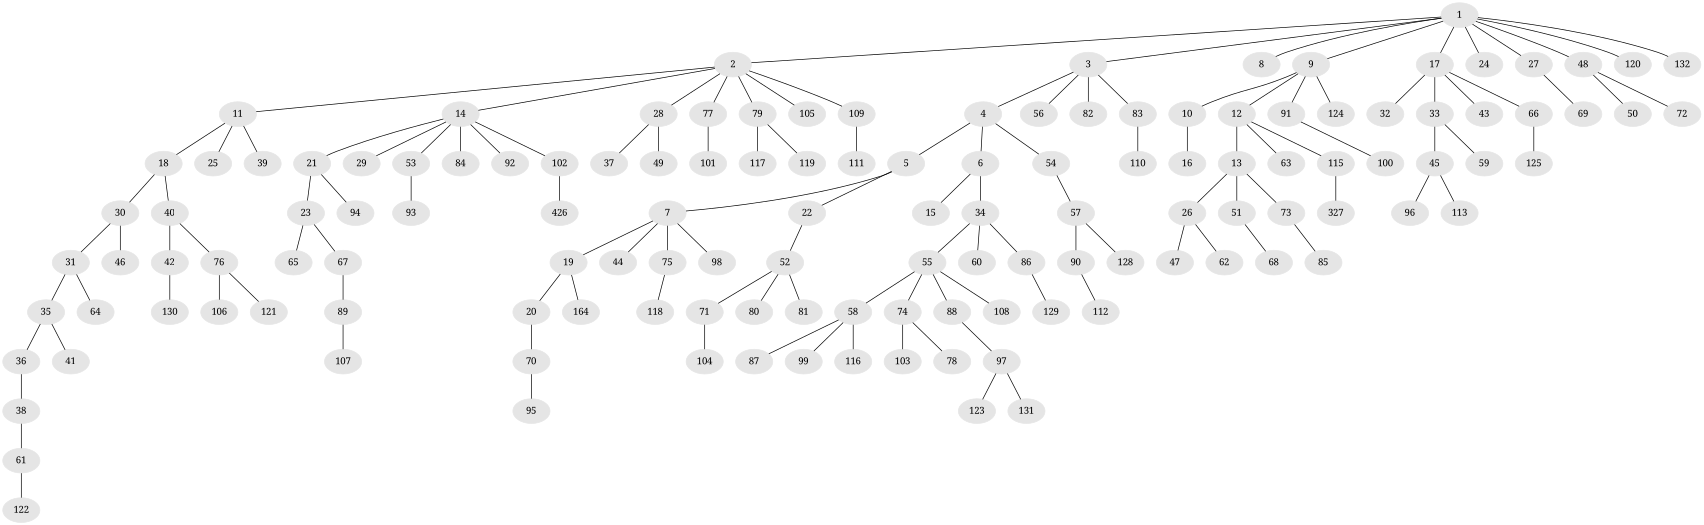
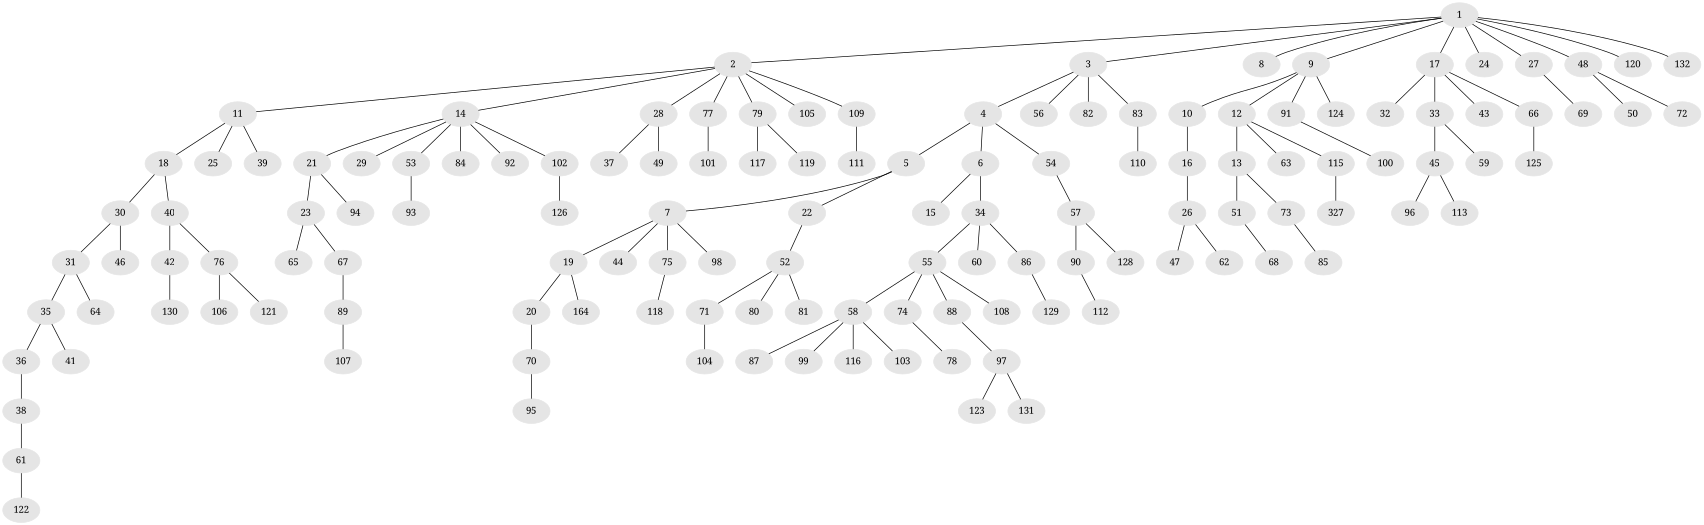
  graph {
    fontname="Noto Serif"
    node [color=gray90 fontname="Noto Serif" style=filled]
    edge [fontname="Noto Serif"]
    1
    2
    3
    8
    9
    17
    24
    27
    48
    120
    132
    11
    14
    28
    77
    79
    105
    109
    4
    56
    82
    83
    10
    12
    91
    124
    32
    33
    43
    66
    69
    50
    72
    18
    25
    39
    21
    29
    53
    84
    92
    102
    37
    49
    101
    117
    119
    111
    5
    6
    54
    110
    7
    22
    15
    34
    57
    19
    44
    75
    98
    52
    55
    60
    86
    20
    n67 [label=164]
    118
    16
    13
    63
    115
    100
    26
    30
    40
    51
    73
    n79 [label=327]
    68
    85
    23
    94
    93
-   126 [label=426]
+   126
    47
    62
    45
    59
    125
    31
    46
    42
    76
    70
    95
    65
    67
    71
    80
    81
    89
    35
    64
    36
    41
    96
    113
    58
    74
    88
    108
    129
    38
    61
    122
    130
    106
    121
    104
    90
    128
    87
    99
    103
    116
    78
    97
    112
    107
    123
    131
    1 -- 2
    1 -- 3
    1 -- 8
    1 -- 9
    1 -- 17
    1 -- 24
    1 -- 27
    1 -- 48
    1 -- 120
    1 -- 132
    2 -- 11
    2 -- 14
    2 -- 28
    2 -- 77
    2 -- 79
    2 -- 105
    2 -- 109
    3 -- 4
    3 -- 56
    3 -- 82
    3 -- 83
    9 -- 10
    9 -- 12
    9 -- 91
    9 -- 124
    17 -- 32
    17 -- 33
    17 -- 43
    17 -- 66
    27 -- 69
    48 -- 50
    48 -- 72
    11 -- 18
    11 -- 25
    11 -- 39
    14 -- 21
    14 -- 29
    14 -- 53
    14 -- 84
    14 -- 92
    14 -- 102
    28 -- 37
    28 -- 49
    77 -- 101
    79 -- 117
    79 -- 119
    109 -- 111
    4 -- 5
    4 -- 6
    4 -- 54
    83 -- 110
    10 -- 16
    12 -- 13
    12 -- 63
    12 -- 115
    91 -- 100
    33 -- 45
    33 -- 59
    66 -- 125
    18 -- 30
    18 -- 40
    21 -- 23
    21 -- 94
    53 -- 93
    102 -- 126
    5 -- 7
    5 -- 22
    6 -- 15
    6 -- 34
    54 -- 57
    7 -- 19
    7 -- 44
    7 -- 75
    7 -- 98
    22 -- 52
    34 -- 55
    34 -- 60
    34 -- 86
    57 -- 90
    57 -- 128
    19 -- 20
    19 -- n67
    75 -- 118
    52 -- 71
    52 -- 80
    52 -- 81
    55 -- 58
    55 -- 74
    55 -- 88
    55 -- 108
    86 -- 129
    20 -- 70
-   13 -- 26
+   16 -- 26
    13 -- 51
    13 -- 73
    115 -- n79
    26 -- 47
    26 -- 62
    30 -- 31
    30 -- 46
    40 -- 42
    40 -- 76
    51 -- 68
    73 -- 85
    23 -- 65
    23 -- 67
    45 -- 96
    45 -- 113
    31 -- 35
    31 -- 64
    42 -- 130
    76 -- 106
    76 -- 121
    70 -- 95
    67 -- 89
    71 -- 104
    89 -- 107
    35 -- 36
    35 -- 41
    36 -- 38
    58 -- 87
    58 -- 99
-   74 -- 103
+   58 -- 103
    58 -- 116
    74 -- 78
    88 -- 97
    38 -- 61
    61 -- 122
    90 -- 112
    97 -- 123
    97 -- 131
  }
